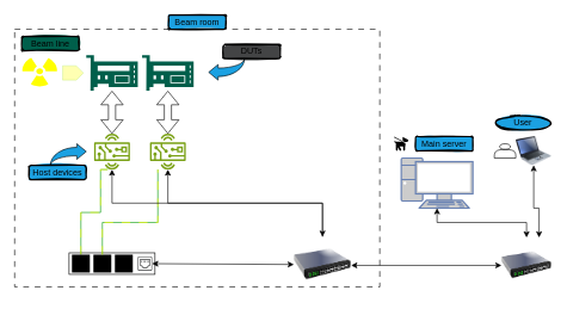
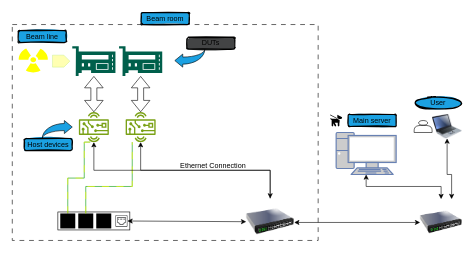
  <mxCell id="0" />
  <mxCell id="1" parent="0" />
  <mxCell id="2" value="" style="whiteSpace=wrap;html=1;dashed=1;dashPattern=8 8;imageAspect=1;fillColor=none;" vertex="1" parent="1"><mxGeometry x="20" y="40" width="510" height="360" as="geometry" /></mxCell>
  <mxCell id="3" value="" style="rounded=0;whiteSpace=wrap;html=1;fillColor=none;container=0;" vertex="1" parent="1"><mxGeometry x="96" y="352.5" width="120" height="30" as="geometry" /></mxCell>
  <mxCell id="4" value="" style="fontColor=#0066CC;verticalAlign=top;verticalLabelPosition=bottom;labelPosition=center;align=center;html=1;outlineConnect=0;fillColor=#CCCCCC;strokeColor=#6881B3;gradientColor=none;gradientDirection=north;strokeWidth=2;shape=mxgraph.networks.pc;" vertex="1" parent="1"><mxGeometry x="560" y="220" width="100" height="70" as="geometry" /></mxCell>
  <mxCell id="5" value="" style="group" vertex="1" connectable="0" parent="1"><mxGeometry x="120" y="76" width="72" height="160" as="geometry" /></mxCell>
  <mxCell id="6" value="" style="sketch=0;outlineConnect=0;fontColor=#232F3E;gradientColor=none;fillColor=#7AA116;strokeColor=none;dashed=0;verticalLabelPosition=bottom;verticalAlign=top;align=center;html=1;fontSize=12;fontStyle=0;aspect=fixed;pointerEvents=1;shape=mxgraph.aws4.hardware_board;" vertex="1" parent="5"><mxGeometry x="11" y="110" width="50" height="50" as="geometry" /></mxCell>
  <mxCell id="7" value="" style="sketch=0;pointerEvents=1;shadow=0;dashed=0;html=1;strokeColor=none;fillColor=#005F4B;labelPosition=center;verticalLabelPosition=bottom;verticalAlign=top;align=center;outlineConnect=0;shape=mxgraph.veeam2.hardware_controller;" vertex="1" parent="5"><mxGeometry width="72" height="50" as="geometry" /></mxCell>
  <mxCell id="8" value="" style="shape=flexArrow;endArrow=classic;startArrow=classic;html=1;rounded=0;" edge="1" parent="5" source="6" target="7"><mxGeometry width="100" height="100" relative="1" as="geometry"><mxPoint x="101" y="180" as="sourcePoint" /><mxPoint x="201" y="80" as="targetPoint" /><Array as="points" /></mxGeometry></mxCell>
  <mxCell id="9" value="" style="group" vertex="1" connectable="0" parent="1"><mxGeometry x="198" y="76" width="90" height="190" as="geometry" /></mxCell>
  <mxCell id="10" value="" style="sketch=0;outlineConnect=0;fontColor=#232F3E;gradientColor=none;fillColor=#7AA116;strokeColor=none;dashed=0;verticalLabelPosition=bottom;verticalAlign=top;align=center;html=1;fontSize=12;fontStyle=0;aspect=fixed;pointerEvents=1;shape=mxgraph.aws4.hardware_board;" vertex="1" parent="9"><mxGeometry x="11" y="110" width="50" height="50" as="geometry" /></mxCell>
  <mxCell id="11" value="" style="sketch=0;pointerEvents=1;shadow=0;dashed=0;html=1;strokeColor=none;fillColor=#005F4B;labelPosition=center;verticalLabelPosition=bottom;verticalAlign=top;align=center;outlineConnect=0;shape=mxgraph.veeam2.hardware_controller;" vertex="1" parent="9"><mxGeometry width="72" height="50" as="geometry" /></mxCell>
  <mxCell id="12" value="" style="shape=flexArrow;endArrow=classic;startArrow=classic;html=1;rounded=0;" edge="1" parent="9" source="10" target="11"><mxGeometry width="100" height="100" relative="1" as="geometry"><mxPoint x="101" y="180" as="sourcePoint" /><mxPoint x="201" y="80" as="targetPoint" /><Array as="points" /></mxGeometry></mxCell>
  <mxCell id="13" value="" style="shape=mxgraph.signs.safety.radiation;html=1;pointerEvents=1;fillColor=#ffff00;strokeColor=none;verticalLabelPosition=bottom;verticalAlign=top;align=center;fillStyle=solid;" vertex="1" parent="1"><mxGeometry x="30" y="80" width="50" height="40" as="geometry" /></mxCell>
  <mxCell id="14" value="" style="html=1;shadow=0;dashed=0;align=center;verticalAlign=middle;shape=mxgraph.arrows2.arrow;dy=0;dx=10;notch=0;fillColor=#ffff00;strokeColor=#73d216;opacity=30;" vertex="1" parent="1"><mxGeometry x="87" y="91" width="29" height="20" as="geometry" /></mxCell>
  <mxCell id="15" value="" style="shape=wire;edgeStyle=orthogonalEdgeStyle;orthogonalLoop=1;jettySize=auto;html=1;sourcePerimeterSpacing=0;targetPerimeterSpacing=0;endArrow=none;curved=0;rounded=0;strokeColor=#009900;dashed=1;fillColor=#ffff00;dashPattern=12 12;fixDash=1;startSize=6;endSize=6;exitX=0.5;exitY=0;exitDx=0;exitDy=0;" edge="1" parent="1"><mxGeometry width="100" relative="1" as="geometry"><mxPoint x="112.5" y="355" as="sourcePoint" /><mxPoint x="150" y="235.999" as="targetPoint" /><Array as="points"><mxPoint x="113" y="296" /><mxPoint x="140" y="296" /><mxPoint x="140" y="236" /></Array></mxGeometry></mxCell>
  <mxCell id="16" value="" style="shape=image;html=1;verticalAlign=top;verticalLabelPosition=bottom;labelBackgroundColor=#ffffff;imageAspect=0;aspect=fixed;image=https://cdn4.iconfinder.com/data/icons/user-interface-784/32/UI_Switch_power_power_onpower_off_button-128.png;imageBackground=#000000;imageBorder=none;fillStyle=auto;container=0;" vertex="1" parent="1"><mxGeometry x="100" y="355" width="25" height="25" as="geometry" /></mxCell>
  <mxCell id="17" value="" style="shape=image;html=1;verticalAlign=top;verticalLabelPosition=bottom;labelBackgroundColor=#ffffff;imageAspect=0;aspect=fixed;image=https://cdn4.iconfinder.com/data/icons/user-interface-784/32/UI_Switch_power_power_onpower_off_button-128.png;imageBackground=#000000;imageBorder=none;fillStyle=auto;container=0;" vertex="1" parent="1"><mxGeometry x="160" y="355" width="25" height="25" as="geometry" /></mxCell>
  <mxCell id="18" value="" style="shape=image;html=1;verticalAlign=top;verticalLabelPosition=bottom;labelBackgroundColor=#ffffff;imageAspect=0;aspect=fixed;image=https://cdn4.iconfinder.com/data/icons/user-interface-784/32/UI_Switch_power_power_onpower_off_button-128.png;imageBackground=#000000;imageBorder=none;fillStyle=auto;container=0;" vertex="1" parent="1"><mxGeometry x="130" y="355" width="25" height="25" as="geometry" /></mxCell>
  <mxCell id="19" value="" style="sketch=0;pointerEvents=1;shadow=0;dashed=0;html=1;strokeColor=none;fillColor=#434445;aspect=fixed;labelPosition=center;verticalLabelPosition=bottom;verticalAlign=top;align=center;outlineConnect=0;shape=mxgraph.vvd.ethernet_port;container=0;" vertex="1" parent="1"><mxGeometry x="192" y="357.5" width="20" height="20" as="geometry" /></mxCell>
  <mxCell id="20" value="" style="shape=wire;edgeStyle=orthogonalEdgeStyle;orthogonalLoop=1;jettySize=auto;html=1;sourcePerimeterSpacing=0;targetPerimeterSpacing=0;endArrow=none;curved=0;rounded=0;strokeColor=#009900;dashed=1;fillColor=#ffff00;dashPattern=12 12;fixDash=1;startSize=6;endSize=6;exitX=0.5;exitY=0;exitDx=0;exitDy=0;" edge="1" parent="1" source="18" target="10"><mxGeometry width="100" relative="1" as="geometry"><mxPoint x="123" y="365" as="sourcePoint" /><mxPoint x="166" y="246" as="targetPoint" /><Array as="points"><mxPoint x="143" y="310" /><mxPoint x="220" y="310" /></Array></mxGeometry></mxCell>
  <mxCell id="21" value="" style="endArrow=classic;html=1;rounded=0;entryX=0;entryY=0.5;entryDx=0;entryDy=0;startArrow=classic;startFill=1;" edge="1" parent="1" source="19" target="40"><mxGeometry relative="1" as="geometry"><mxPoint x="170" y="410" as="sourcePoint" /><mxPoint x="270" y="410" as="targetPoint" /></mxGeometry></mxCell>
  <mxCell id="22" value="" style="edgeStyle=elbowEdgeStyle;rounded=0;elbow=vertical;html=1;labelBackgroundColor=#ffffff;jettySize=auto;orthogonalLoop=1;strokeWidth=1;fontSize=14;endArrow=classic;endFill=1;" edge="1" parent="1" source="40" target="6"><mxGeometry width="60" height="60" relative="1" as="geometry"><mxPoint x="350" y="390" as="sourcePoint" /><mxPoint x="410" y="330" as="targetPoint" /></mxGeometry></mxCell>
  <mxCell id="23" value="" style="edgeStyle=elbowEdgeStyle;rounded=0;html=1;labelBackgroundColor=#ffffff;jettySize=auto;orthogonalLoop=1;strokeWidth=1;fontSize=14;endArrow=classic;endFill=1;startArrow=classic;startFill=1;elbow=vertical;" edge="1" parent="1" source="40" target="10"><mxGeometry width="60" height="60" relative="1" as="geometry"><mxPoint x="450" y="330" as="sourcePoint" /><mxPoint x="166" y="246" as="targetPoint" /></mxGeometry></mxCell>
+ <mxCell id="24" value="Ethernet Connection" style="text;html=1;align=center;verticalAlign=middle;whiteSpace=wrap;rounded=0;" vertex="1" parent="1"><mxGeometry x="290" y="260" width="130" height="30" as="geometry" /></mxCell>
  <mxCell id="25" value="" style="group" vertex="1" connectable="0" parent="1"><mxGeometry x="40" y="200" width="80" height="50" as="geometry" /></mxCell>
  <mxCell id="26" value="Host devices" style="rounded=1;whiteSpace=wrap;html=1;strokeWidth=2;fillWeight=4;hachureGap=8;hachureAngle=45;fillColor=#1ba1e2;sketch=1;fillStyle=solid;" vertex="1" parent="25"><mxGeometry y="30" width="80" height="20" as="geometry" /></mxCell>
  <mxCell id="27" value="" style="html=1;shadow=0;dashed=0;align=center;verticalAlign=middle;shape=mxgraph.arrows2.jumpInArrow;dy=5.9;dx=13.2;arrowHead=21.8;fillStyle=solid;fillColor=#1ba1e2;" vertex="1" parent="25"><mxGeometry x="30" width="50" height="30" as="geometry" /></mxCell>
  <mxCell id="28" value="" style="group" vertex="1" connectable="0" parent="1"><mxGeometry x="311" y="31" width="80" height="50" as="geometry" /></mxCell>
  <mxCell id="29" value="DUTs" style="rounded=1;whiteSpace=wrap;html=1;strokeWidth=2;fillWeight=4;hachureGap=8;hachureAngle=45;fillColor=#434445;sketch=1;fillStyle=solid;" vertex="1" parent="28"><mxGeometry y="30" width="80" height="20" as="geometry" /></mxCell>
- <mxCell id="30" value="Beam line" style="rounded=1;whiteSpace=wrap;html=1;strokeWidth=2;fillWeight=4;hachureGap=8;hachureAngle=45;fillColor=#005f4b;sketch=1;fillStyle=solid;" vertex="1" parent="1"><mxGeometry x="30" y="50" width="80" height="20" as="geometry" /></mxCell>
+ <mxCell id="30" value="Beam line" style="rounded=1;whiteSpace=wrap;html=1;strokeWidth=2;fillWeight=4;hachureGap=8;hachureAngle=45;fillColor=#1ba1e2;sketch=1;fillStyle=solid;" vertex="1" parent="1"><mxGeometry x="30" y="50" width="80" height="20" as="geometry" /></mxCell>
  <mxCell id="31" value="" style="html=1;shadow=0;dashed=0;align=center;verticalAlign=middle;shape=mxgraph.arrows2.jumpInArrow;dy=5.9;dx=13.2;arrowHead=21.8;fillStyle=solid;fillColor=#1ba1e2;direction=east;flipV=1;flipH=1;" vertex="1" parent="1"><mxGeometry x="291" y="81" width="50" height="30" as="geometry" /></mxCell>
  <mxCell id="32" value="Beam room" style="rounded=1;whiteSpace=wrap;html=1;strokeWidth=2;fillWeight=4;hachureGap=8;hachureAngle=45;fillColor=#1ba1e2;sketch=1;fillStyle=solid;" vertex="1" parent="1"><mxGeometry x="235" y="20" width="80" height="20" as="geometry" /></mxCell>
  <mxCell id="33" value="" style="edgeStyle=elbowEdgeStyle;rounded=0;html=1;labelBackgroundColor=#ffffff;jettySize=auto;orthogonalLoop=1;strokeWidth=1;fontSize=14;endArrow=classic;endFill=1;startArrow=classic;startFill=1;elbow=vertical;entryX=0;entryY=0.5;entryDx=0;entryDy=0;" edge="1" parent="1" target="41"><mxGeometry width="60" height="60" relative="1" as="geometry"><mxPoint x="490" y="370" as="sourcePoint" /><mxPoint x="660" y="379" as="targetPoint" /><Array as="points"><mxPoint x="600" y="370" /></Array></mxGeometry></mxCell>
  <mxCell id="34" value="" style="edgeStyle=elbowEdgeStyle;rounded=0;html=1;labelBackgroundColor=#ffffff;jettySize=auto;orthogonalLoop=1;strokeWidth=1;fontSize=14;endArrow=classic;endFill=1;startArrow=classic;startFill=1;elbow=vertical;entryX=0.5;entryY=1;entryDx=0;entryDy=0;entryPerimeter=0;exitX=0.5;exitY=0;exitDx=0;exitDy=0;" edge="1" parent="1" source="41" target="4"><mxGeometry width="60" height="60" relative="1" as="geometry"><mxPoint x="500" y="380" as="sourcePoint" /><mxPoint x="570" y="380" as="targetPoint" /><Array as="points"><mxPoint x="670" y="310" /></Array></mxGeometry></mxCell>
  <mxCell id="35" value="Main server" style="rounded=1;whiteSpace=wrap;html=1;strokeWidth=2;fillWeight=4;hachureGap=8;hachureAngle=45;fillColor=#1ba1e2;sketch=1;fillStyle=solid;" vertex="1" parent="1"><mxGeometry x="580" y="190" width="80" height="20" as="geometry" /></mxCell>
  <mxCell id="36" value="" style="shape=mxgraph.signs.animals.dog_on_leash;html=1;pointerEvents=1;fillColor=#000000;strokeColor=none;verticalLabelPosition=bottom;verticalAlign=top;align=center;" vertex="1" parent="1"><mxGeometry x="550" y="190" width="20" height="20" as="geometry" /></mxCell>
  <mxCell id="37" value="" style="shape=actor;whiteSpace=wrap;html=1;" vertex="1" parent="1"><mxGeometry x="690" y="200" width="30" height="20" as="geometry" /></mxCell>
  <mxCell id="38" value="User" style="ellipse;whiteSpace=wrap;html=1;strokeWidth=2;fillWeight=4;hachureGap=8;hachureAngle=45;fillColor=#1ba1e2;sketch=1;fillStyle=solid;" vertex="1" parent="1"><mxGeometry x="690" y="161" width="80" height="20" as="geometry" /></mxCell>
  <mxCell id="39" value="" style="edgeStyle=elbowEdgeStyle;rounded=0;html=1;labelBackgroundColor=#ffffff;jettySize=auto;orthogonalLoop=1;strokeWidth=1;fontSize=14;endArrow=classic;endFill=1;startArrow=classic;startFill=1;elbow=vertical;entryX=0.5;entryY=1;entryDx=0;entryDy=0;exitX=0.75;exitY=0;exitDx=0;exitDy=0;" edge="1" parent="1" source="41" target="42"><mxGeometry width="60" height="60" relative="1" as="geometry"><mxPoint x="745" y="341" as="sourcePoint" /><mxPoint x="620" y="300" as="targetPoint" /><Array as="points"><mxPoint x="745" y="290" /></Array></mxGeometry></mxCell>
  <mxCell id="40" value="" style="image;html=1;image=img/lib/clip_art/networking/Switch_128x128.png;movable=1;resizable=1;rotatable=1;deletable=1;editable=1;locked=0;connectable=1;imageBorder=none;" vertex="1" parent="1"><mxGeometry x="410" y="330" width="80" height="77.5" as="geometry" /></mxCell>
  <mxCell id="41" value="" style="image;html=1;image=img/lib/clip_art/networking/Switch_128x128.png;movable=1;resizable=1;rotatable=1;deletable=1;editable=1;locked=0;connectable=1;imageBorder=none;" vertex="1" parent="1"><mxGeometry x="700" y="331" width="70" height="77.5" as="geometry" /></mxCell>
  <mxCell id="42" value="" style="image;html=1;image=img/lib/clip_art/computers/Laptop_128x128.png" vertex="1" parent="1"><mxGeometry x="720" y="190" width="50" height="40" as="geometry" /></mxCell>
